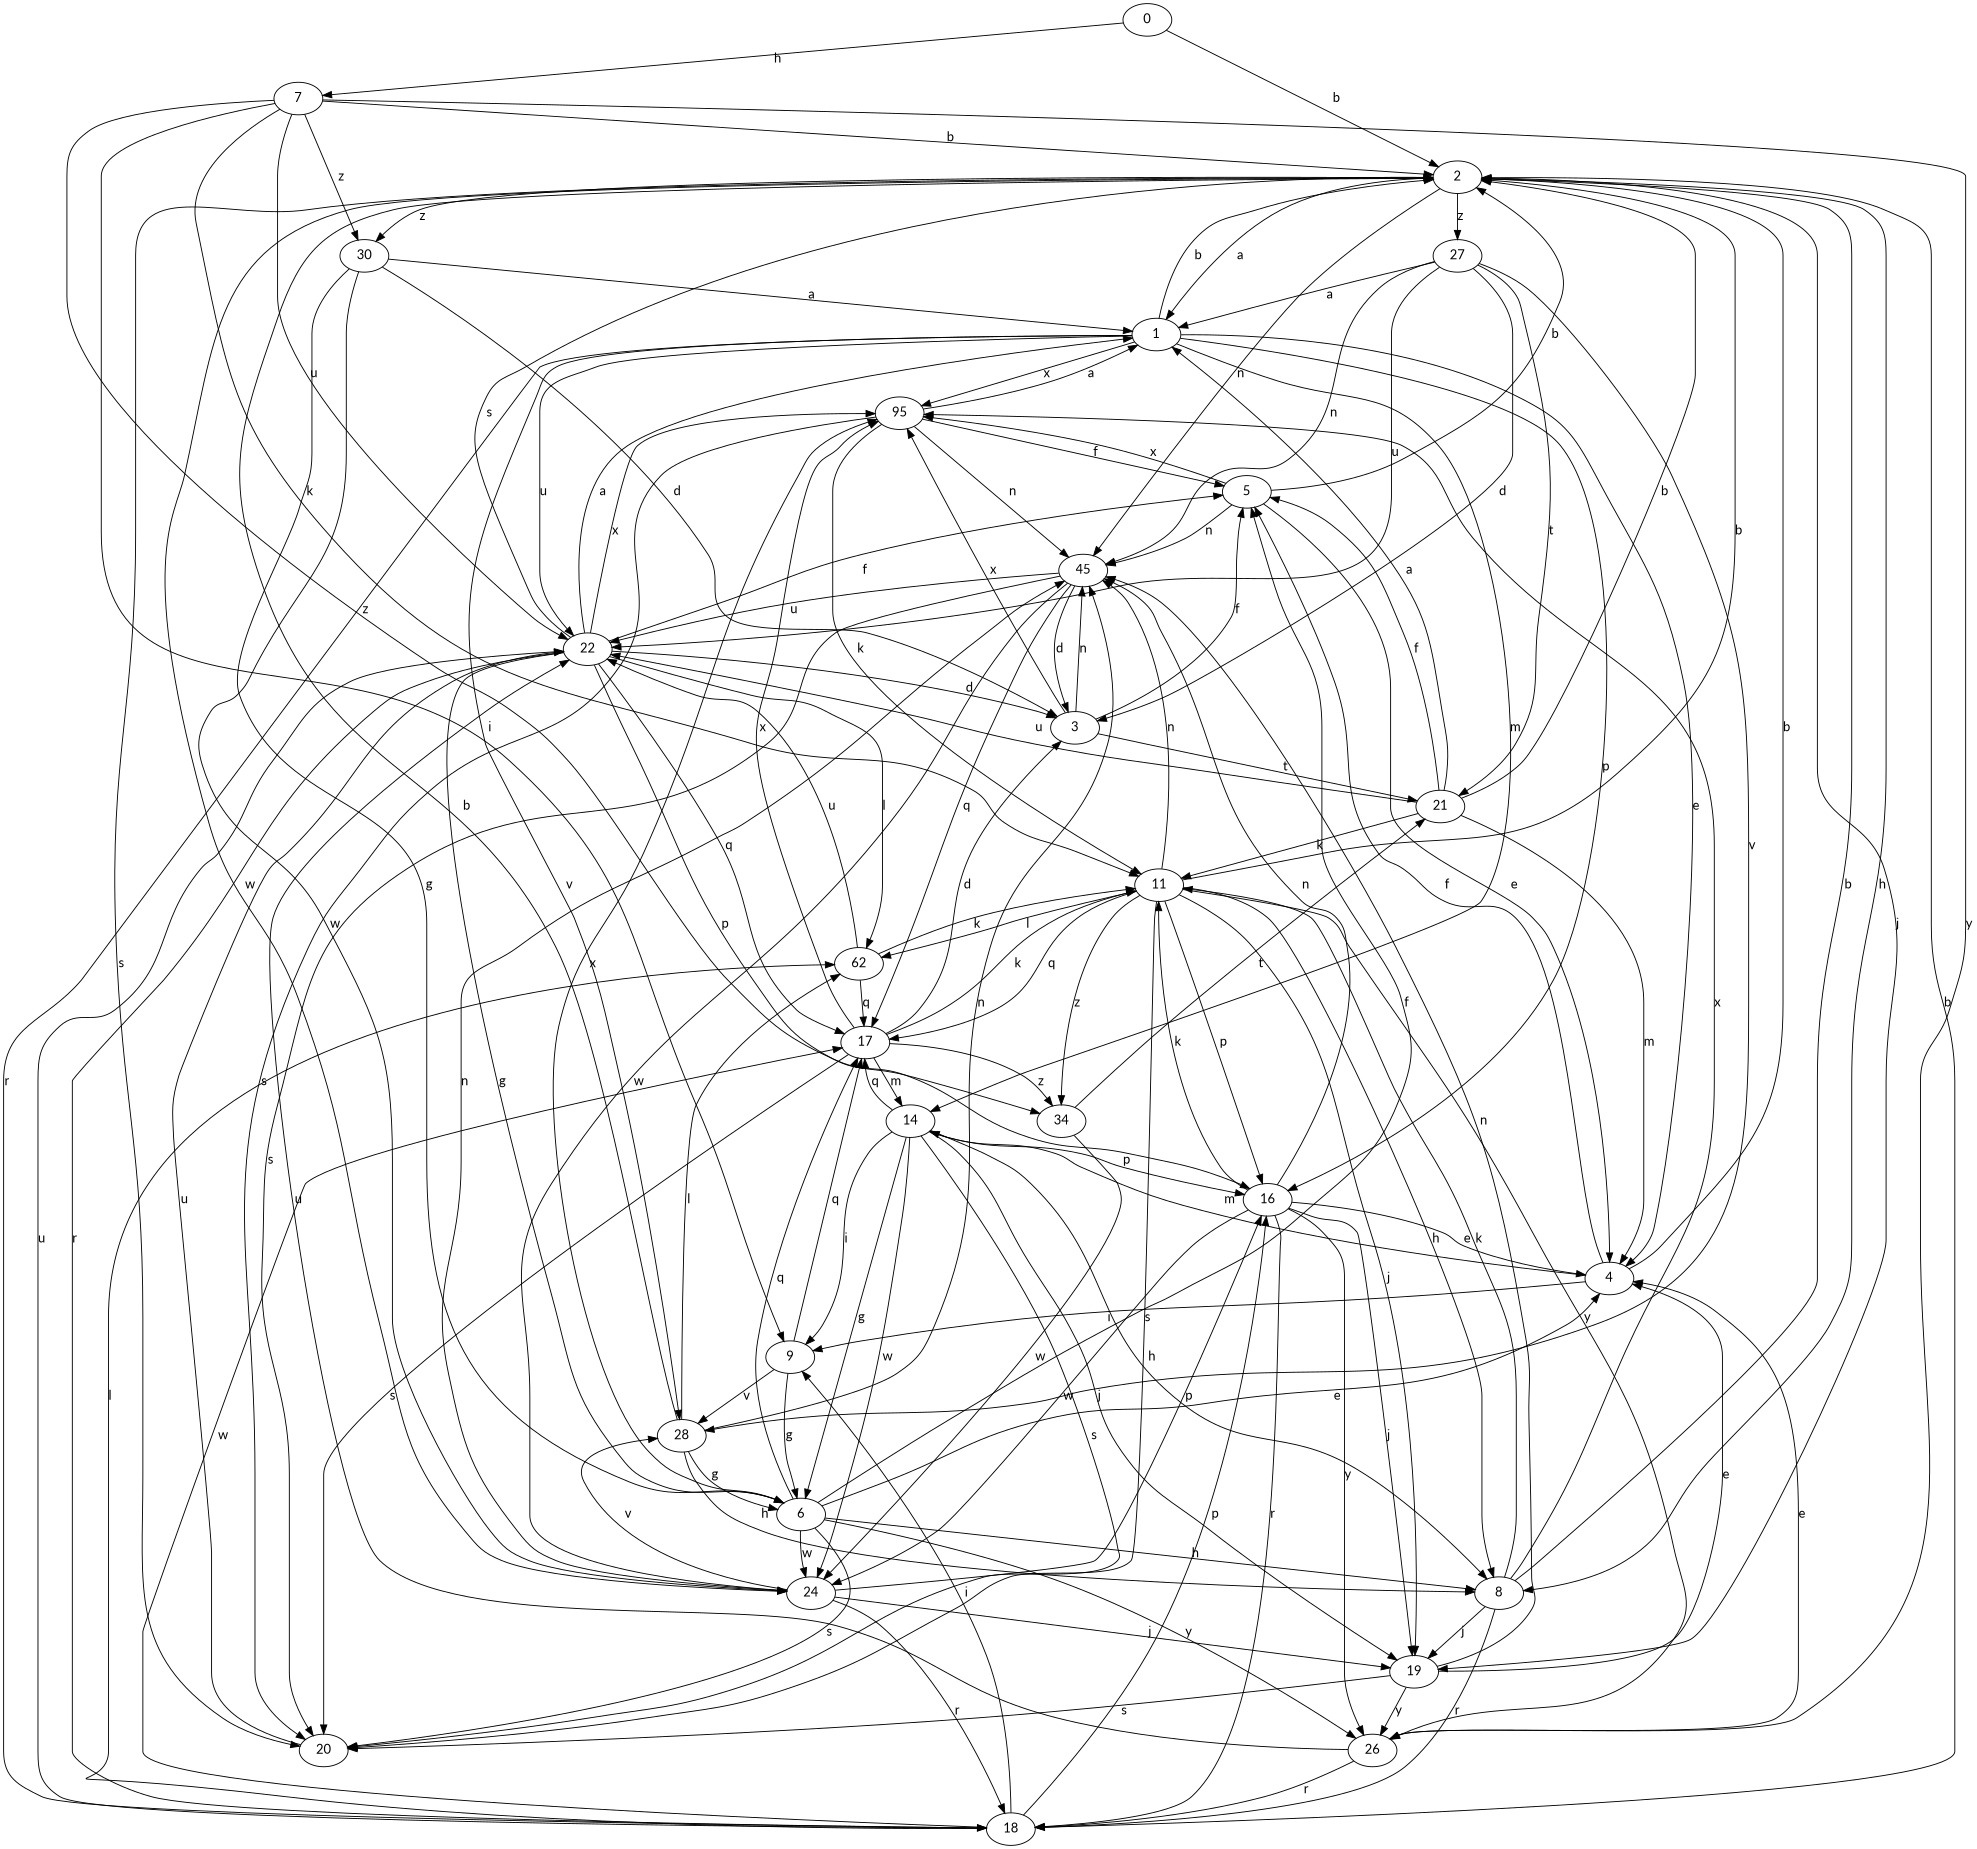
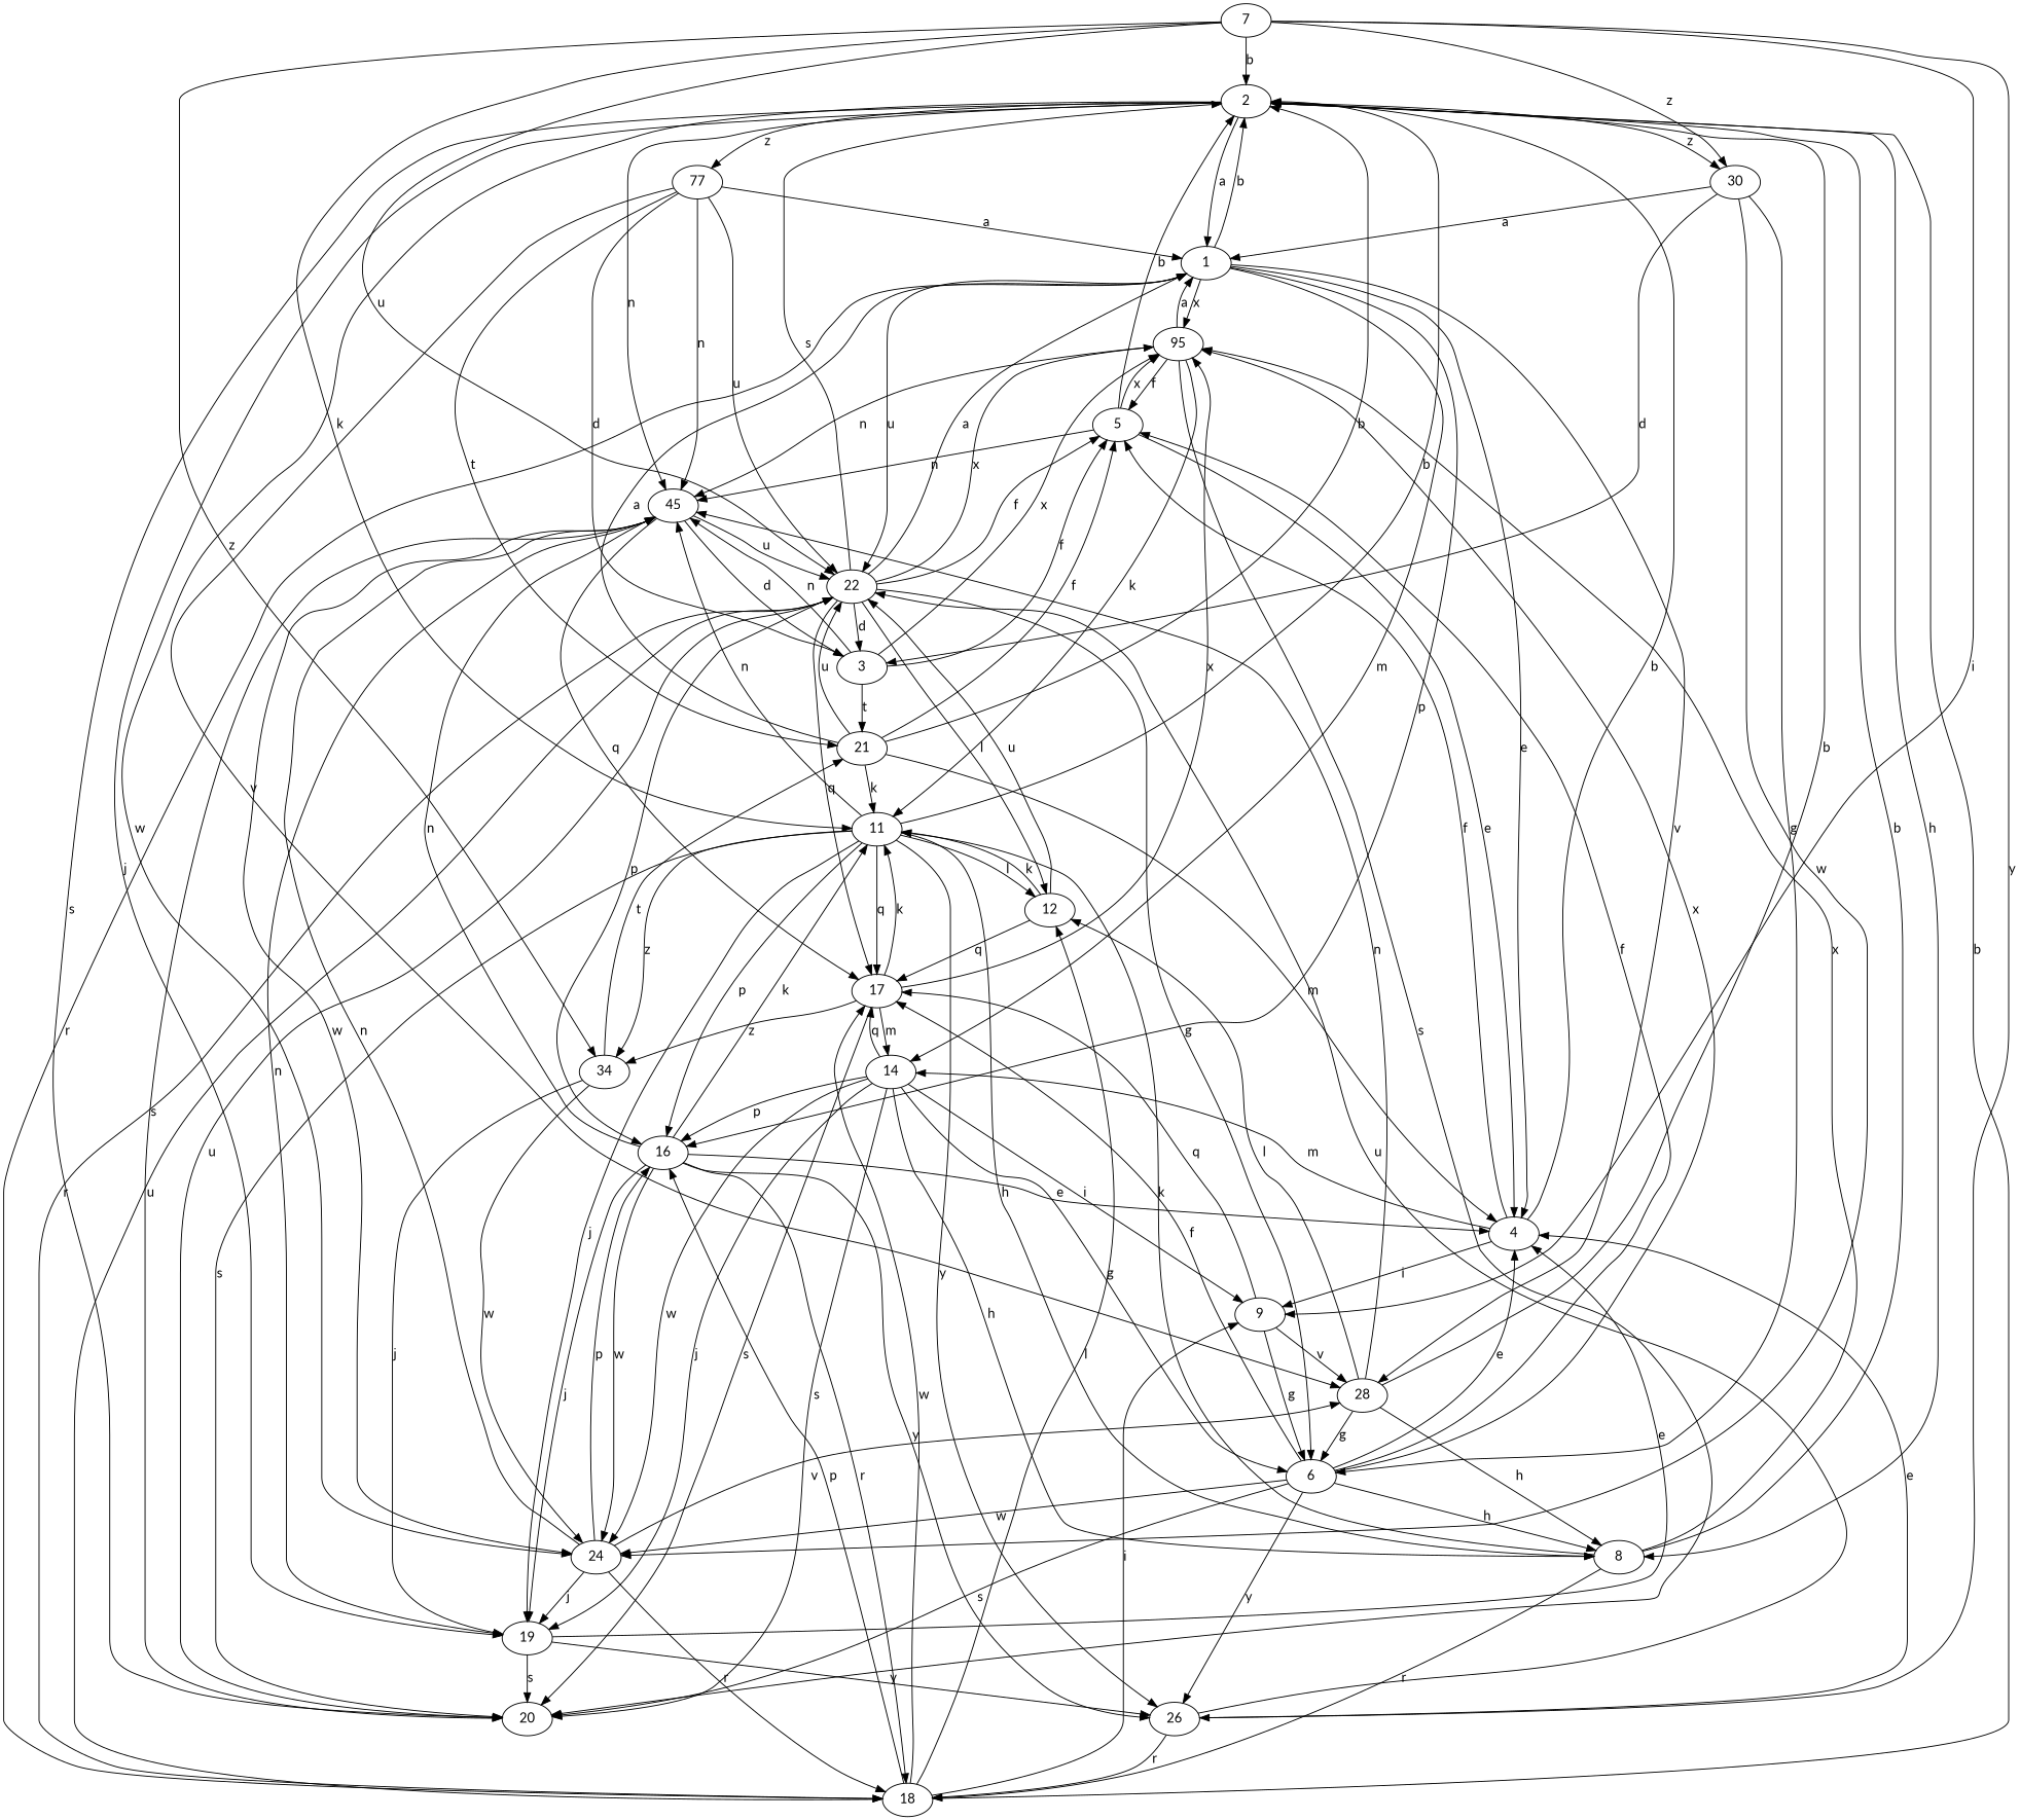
  strict digraph {
    fontname=Lato
    node [fontname=Lato]
    edge [fontname=Lato]
-   0
    2
    7
    1
    4
    14
    16
    18
    22
    n10 [label=28]
    n11 [label=95]
    8
    n13 [label=19]
    n14 [label=45]
    20
    24
-   27
+   27 [label=77]
    30
    9
    26
    11
    n22 [label=34]
    5
    6
    17
-   12 [label=62]
+   12
    3
    21
-   0 -> 2 [label=b]
-   0 -> 7 [label=h]
    2 -> 1 [label=a]
    2 -> 8 [label=h]
    2 -> n13 [label=j]
    2 -> n14 [label=n]
    2 -> 20 [label=s]
    2 -> 24 [label=w]
    2 -> 27 [label=z]
    2 -> 30 [label=z]
    7 -> 2 [label=b]
    7 -> 22 [label=u]
    7 -> 30 [label=z]
    7 -> 9 [label=i]
    7 -> 26 [label=y]
    7 -> 11 [label=k]
    7 -> n22 [label=z]
    1 -> 2 [label=b]
    1 -> 4 [label=e]
    1 -> 14 [label=m]
    1 -> 16 [label=p]
    1 -> 18 [label=r]
    1 -> 22 [label=u]
    1 -> n10 [label=v]
    1 -> n11 [label=x]
    4 -> 2 [label=b]
    4 -> 14 [label=m]
    4 -> 9 [label=i]
    4 -> 5 [label=f]
    14 -> 16 [label=p]
    14 -> 8 [label=h]
    14 -> n13 [label=j]
    14 -> 20 [label=s]
    14 -> 24 [label=w]
    14 -> 9 [label=i]
    14 -> 6 [label=g]
    14 -> 17 [label=q]
    16 -> 4 [label=e]
    16 -> 18 [label=r]
    16 -> n13 [label=j]
    16 -> n14 [label=n]
    16 -> 24 [label=w]
    16 -> 26 [label=y]
    16 -> 11 [label=k]
    18 -> 2 [label=b]
    18 -> 16 [label=p]
    18 -> 22 [label=u]
    18 -> 9 [label=i]
    18 -> 17 [label=w]
    18 -> 12 [label=l]
    22 -> 2 [label=s]
    22 -> 1 [label=a]
    22 -> 16 [label=p]
    22 -> 18 [label=r]
    22 -> n11 [label=x]
    22 -> 5 [label=f]
    22 -> 6 [label=g]
    22 -> 17 [label=q]
    22 -> 12 [label=l]
    22 -> 3 [label=d]
    n10 -> 2 [label=b]
    n10 -> 8 [label=h]
    n10 -> n14 [label=n]
    n10 -> 6 [label=g]
    n10 -> 12 [label=l]
    n11 -> 1 [label=a]
    n11 -> n14 [label=n]
    n11 -> 20 [label=s]
    n11 -> 11 [label=k]
    n11 -> 5 [label=f]
    8 -> 2 [label=b]
    8 -> 18 [label=r]
    8 -> n11 [label=x]
-   8 -> n13 [label=j]
+   n22 -> n13 [label=j]
    8 -> 11 [label=k]
    n13 -> 4 [label=e]
    n13 -> n14 [label=n]
    n13 -> 20 [label=s]
    n13 -> 26 [label=y]
    n14 -> 22 [label=u]
    n14 -> 20 [label=s]
    n14 -> 24 [label=w]
    n14 -> 17 [label=q]
    n14 -> 3 [label=d]
    20 -> 22 [label=u]
    24 -> 16 [label=p]
    24 -> 18 [label=r]
    24 -> n10 [label=v]
    24 -> n13 [label=j]
    24 -> n14 [label=n]
    27 -> 1 [label=a]
    27 -> 22 [label=u]
    27 -> n10 [label=v]
    27 -> n14 [label=n]
    27 -> 3 [label=d]
    27 -> 21 [label=t]
    30 -> 1 [label=a]
    30 -> 24 [label=w]
    30 -> 6 [label=g]
    30 -> 3 [label=d]
    9 -> n10 [label=v]
    9 -> 6 [label=g]
    9 -> 17 [label=q]
    26 -> 4 [label=e]
    26 -> 18 [label=r]
    26 -> 22 [label=u]
    11 -> 2 [label=b]
    11 -> 16 [label=p]
    11 -> 8 [label=h]
    11 -> n13 [label=j]
    11 -> n14 [label=n]
    11 -> 20 [label=s]
    11 -> 26 [label=y]
    11 -> n22 [label=z]
    11 -> 17 [label=q]
    11 -> 12 [label=l]
    n22 -> 24 [label=w]
    n22 -> 21 [label=t]
    5 -> 2 [label=b]
    5 -> 4 [label=e]
    5 -> n11 [label=x]
    5 -> n14 [label=n]
    6 -> 4 [label=e]
    6 -> n11 [label=x]
    6 -> 8 [label=h]
    6 -> 20 [label=s]
    6 -> 24 [label=w]
    6 -> 26 [label=y]
    6 -> 5 [label=f]
-   6 -> 17 [label=q]
+   6 -> 17 [label=f]
    17 -> 14 [label=m]
    17 -> n11 [label=x]
    17 -> 20 [label=s]
    17 -> 11 [label=k]
    17 -> n22 [label=z]
-   17 -> 3 [label=d]
    12 -> 22 [label=u]
    12 -> 11 [label=k]
    12 -> 17 [label=q]
    3 -> n11 [label=x]
    3 -> n14 [label=n]
    3 -> 5 [label=f]
    3 -> 21 [label=t]
    21 -> 2 [label=b]
    21 -> 1 [label=a]
    21 -> 4 [label=m]
    21 -> 22 [label=u]
    21 -> 11 [label=k]
    21 -> 5 [label=f]
  }
